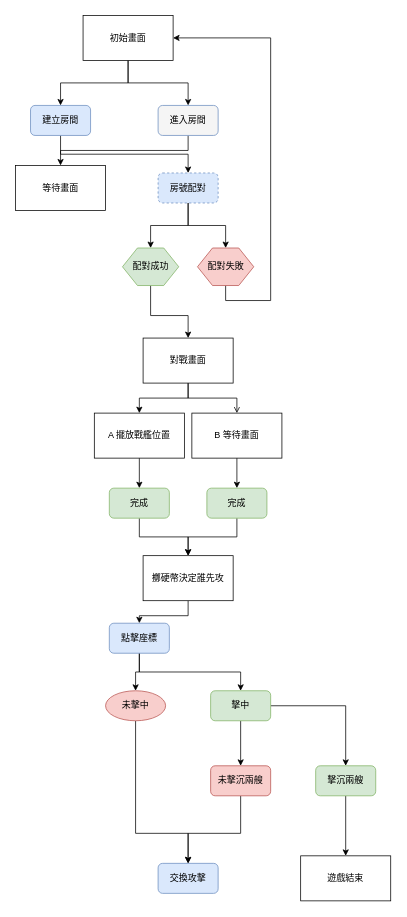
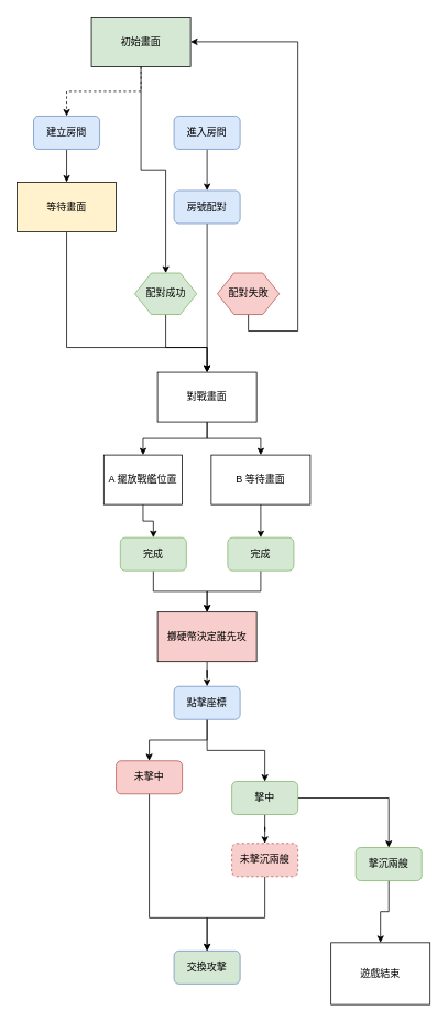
  <mxCell id="0" />
  <mxCell id="1" parent="0" />
- <mxCell id="2" style="edgeStyle=orthogonalEdgeStyle;rounded=0;orthogonalLoop=1;jettySize=auto;html=1;exitX=0.5;exitY=1;exitDx=0;exitDy=0;entryX=0.5;entryY=0;entryDx=0;entryDy=0;" parent="1" source="4" target="6" edge="1"><mxGeometry relative="1" as="geometry" /></mxCell>
- <mxCell id="3" style="edgeStyle=orthogonalEdgeStyle;rounded=0;orthogonalLoop=1;jettySize=auto;html=1;exitX=0.5;exitY=1;exitDx=0;exitDy=0;" parent="1" source="4" target="8" edge="1"><mxGeometry relative="1" as="geometry" /></mxCell>
- <mxCell id="4" value="初始畫面" style="rounded=0;whiteSpace=wrap;html=1;" parent="1" vertex="1"><mxGeometry x="110" y="20" width="120" height="60" as="geometry" /></mxCell>
- <mxCell id="5" style="edgeStyle=orthogonalEdgeStyle;rounded=0;orthogonalLoop=1;jettySize=auto;html=1;exitX=0.5;exitY=1;exitDx=0;exitDy=0;" parent="1" source="6" target="13" edge="1"><mxGeometry relative="1" as="geometry" /></mxCell>
+ <mxCell id="2" style="edgeStyle=orthogonalEdgeStyle;rounded=0;orthogonalLoop=1;jettySize=auto;html=1;exitX=0.5;exitY=1;exitDx=0;exitDy=0;entryX=0.5;entryY=0;entryDx=0;entryDy=0;dashed=1;" parent="1" source="4" target="6" edge="1"><mxGeometry relative="1" as="geometry" /></mxCell>
+ <mxCell id="3" style="edgeStyle=orthogonalEdgeStyle;rounded=0;orthogonalLoop=1;jettySize=auto;html=1;exitX=0.5;exitY=1;exitDx=0;exitDy=0;" parent="1" source="4" target="15" edge="1"><mxGeometry relative="1" as="geometry" /></mxCell>
+ <mxCell id="4" value="初始畫面" style="rounded=0;whiteSpace=wrap;html=1;fillColor=#d5e8d4;" parent="1" vertex="1"><mxGeometry x="110" y="20" width="120" height="60" as="geometry" /></mxCell>
+ <mxCell id="5" style="edgeStyle=orthogonalEdgeStyle;rounded=0;orthogonalLoop=1;jettySize=auto;html=1;exitX=0.5;exitY=1;exitDx=0;exitDy=0;" parent="1" source="6" target="10" edge="1"><mxGeometry relative="1" as="geometry" /></mxCell>
  <mxCell id="6" value="建立房間" style="rounded=1;whiteSpace=wrap;html=1;fillColor=#dae8fc;strokeColor=#6c8ebf;" parent="1" vertex="1"><mxGeometry x="40" y="140" width="80" height="40" as="geometry" /></mxCell>
- <mxCell id="7" style="edgeStyle=orthogonalEdgeStyle;rounded=0;orthogonalLoop=1;jettySize=auto;html=1;exitX=0.5;exitY=1;exitDx=0;exitDy=0;" parent="1" source="8" target="10" edge="1"><mxGeometry relative="1" as="geometry" /></mxCell>
- <mxCell id="8" value="進入房間" style="rounded=1;whiteSpace=wrap;html=1;fillColor=#f5f5f5;strokeColor=#6c8ebf;" parent="1" vertex="1"><mxGeometry x="210" y="140" width="80" height="40" as="geometry" /></mxCell>
- <mxCell id="10" value="等待畫面" style="rounded=0;whiteSpace=wrap;html=1;" parent="1" vertex="1"><mxGeometry x="20" y="220" width="120" height="60" as="geometry" /></mxCell>
- <mxCell id="11" style="edgeStyle=orthogonalEdgeStyle;rounded=0;orthogonalLoop=1;jettySize=auto;html=1;exitX=0.5;exitY=1;exitDx=0;exitDy=0;" parent="1" source="13" target="15" edge="1"><mxGeometry relative="1" as="geometry" /></mxCell>
- <mxCell id="12" style="edgeStyle=orthogonalEdgeStyle;rounded=0;orthogonalLoop=1;jettySize=auto;html=1;exitX=0.5;exitY=1;exitDx=0;exitDy=0;entryX=0.5;entryY=0;entryDx=0;entryDy=0;" parent="1" source="13" target="17" edge="1"><mxGeometry relative="1" as="geometry" /></mxCell>
- <mxCell id="13" value="房號配對" style="rounded=1;whiteSpace=wrap;html=1;fillColor=#dae8fc;strokeColor=#6c8ebf;dashed=1;" parent="1" vertex="1"><mxGeometry x="210" y="230" width="80" height="40" as="geometry" /></mxCell>
+ <mxCell id="7" style="edgeStyle=orthogonalEdgeStyle;rounded=0;orthogonalLoop=1;jettySize=auto;html=1;exitX=0.5;exitY=1;exitDx=0;exitDy=0;entryX=0.5;entryY=0;entryDx=0;entryDy=0;" parent="1" source="8" target="13" edge="1"><mxGeometry relative="1" as="geometry" /></mxCell>
+ <mxCell id="8" value="進入房間" style="rounded=1;whiteSpace=wrap;html=1;fillColor=#dae8fc;strokeColor=#6c8ebf;" parent="1" vertex="1"><mxGeometry x="210" y="140" width="80" height="40" as="geometry" /></mxCell>
+ <mxCell id="9" style="edgeStyle=orthogonalEdgeStyle;rounded=0;orthogonalLoop=1;jettySize=auto;html=1;exitX=0.5;exitY=1;exitDx=0;exitDy=0;entryX=0.5;entryY=0;entryDx=0;entryDy=0;" parent="1" source="10" target="20" edge="1"><mxGeometry relative="1" as="geometry"><Array as="points"><mxPoint x="80" y="420" /><mxPoint x="250" y="420" /></Array></mxGeometry></mxCell>
+ <mxCell id="10" value="等待畫面" style="rounded=0;whiteSpace=wrap;html=1;fillColor=#fff2cc;" parent="1" vertex="1"><mxGeometry x="20" y="220" width="120" height="60" as="geometry" /></mxCell>
+ <mxCell id="11" style="edgeStyle=orthogonalEdgeStyle;rounded=0;orthogonalLoop=1;jettySize=auto;html=1;exitX=0.5;exitY=1;exitDx=0;exitDy=0;" parent="1" source="13" target="20" edge="1"><mxGeometry relative="1" as="geometry" /></mxCell>
+ <mxCell id="13" value="房號配對" style="rounded=1;whiteSpace=wrap;html=1;fillColor=#dae8fc;strokeColor=#6c8ebf;" parent="1" vertex="1"><mxGeometry x="210" y="230" width="80" height="40" as="geometry" /></mxCell>
  <mxCell id="14" style="edgeStyle=orthogonalEdgeStyle;rounded=0;orthogonalLoop=1;jettySize=auto;html=1;exitX=0.5;exitY=1;exitDx=0;exitDy=0;entryX=0.5;entryY=0;entryDx=0;entryDy=0;" parent="1" source="15" target="20" edge="1"><mxGeometry relative="1" as="geometry"><Array as="points"><mxPoint x="200" y="420" /><mxPoint x="250" y="420" /></Array></mxGeometry></mxCell>
  <mxCell id="15" value="配對成功" style="shape=hexagon;perimeter=hexagonPerimeter2;whiteSpace=wrap;html=1;fixedSize=1;fillColor=#d5e8d4;strokeColor=#82b366;" parent="1" vertex="1"><mxGeometry x="162.5" y="330" width="75" height="50" as="geometry" /></mxCell>
  <mxCell id="16" style="edgeStyle=orthogonalEdgeStyle;rounded=0;orthogonalLoop=1;jettySize=auto;html=1;exitX=0.5;exitY=1;exitDx=0;exitDy=0;entryX=1;entryY=0.5;entryDx=0;entryDy=0;" parent="1" source="17" target="4" edge="1"><mxGeometry relative="1" as="geometry"><Array as="points"><mxPoint x="300" y="400" /><mxPoint x="360" y="400" /><mxPoint x="360" y="50" /></Array></mxGeometry></mxCell>
  <mxCell id="17" value="配對失敗" style="shape=hexagon;perimeter=hexagonPerimeter2;whiteSpace=wrap;html=1;fixedSize=1;fillColor=#f8cecc;strokeColor=#b85450;" parent="1" vertex="1"><mxGeometry x="262.5" y="330" width="75" height="50" as="geometry" /></mxCell>
  <mxCell id="18" style="edgeStyle=orthogonalEdgeStyle;rounded=0;orthogonalLoop=1;jettySize=auto;html=1;exitX=0.5;exitY=1;exitDx=0;exitDy=0;" parent="1" source="20" target="22" edge="1"><mxGeometry relative="1" as="geometry" /></mxCell>
- <mxCell id="19" style="edgeStyle=orthogonalEdgeStyle;rounded=0;orthogonalLoop=1;jettySize=auto;html=1;exitX=0.5;exitY=1;exitDx=0;exitDy=0;endArrow=open;" parent="1" source="20" target="26" edge="1"><mxGeometry relative="1" as="geometry" /></mxCell>
+ <mxCell id="19" style="edgeStyle=orthogonalEdgeStyle;rounded=0;orthogonalLoop=1;jettySize=auto;html=1;exitX=0.5;exitY=1;exitDx=0;exitDy=0;" parent="1" source="20" target="26" edge="1"><mxGeometry relative="1" as="geometry" /></mxCell>
  <mxCell id="20" value="對戰畫面" style="rounded=0;whiteSpace=wrap;html=1;" parent="1" vertex="1"><mxGeometry x="190" y="450" width="120" height="60" as="geometry" /></mxCell>
  <mxCell id="21" style="edgeStyle=orthogonalEdgeStyle;rounded=0;orthogonalLoop=1;jettySize=auto;html=1;exitX=0.5;exitY=1;exitDx=0;exitDy=0;entryX=0.5;entryY=0;entryDx=0;entryDy=0;" parent="1" source="22" target="24" edge="1"><mxGeometry relative="1" as="geometry" /></mxCell>
- <mxCell id="22" value="A 擺放戰艦位置" style="rounded=0;whiteSpace=wrap;html=1;" parent="1" vertex="1"><mxGeometry x="125" y="550" width="120" height="60" as="geometry" /></mxCell>
+ <mxCell id="22" value="A 擺放戰艦位置" style="rounded=0;whiteSpace=wrap;html=1;" parent="1" vertex="1"><mxGeometry x="125" y="550" width="95" height="60" as="geometry" /></mxCell>
  <mxCell id="23" style="edgeStyle=orthogonalEdgeStyle;rounded=0;orthogonalLoop=1;jettySize=auto;html=1;exitX=0.5;exitY=1;exitDx=0;exitDy=0;" parent="1" source="24" target="30" edge="1"><mxGeometry relative="1" as="geometry" /></mxCell>
  <mxCell id="24" value="完成" style="rounded=1;whiteSpace=wrap;html=1;fillColor=#d5e8d4;strokeColor=#82b366;" parent="1" vertex="1"><mxGeometry x="145" y="650" width="80" height="40" as="geometry" /></mxCell>
  <mxCell id="25" style="edgeStyle=orthogonalEdgeStyle;rounded=0;orthogonalLoop=1;jettySize=auto;html=1;exitX=0.5;exitY=1;exitDx=0;exitDy=0;entryX=0.5;entryY=0;entryDx=0;entryDy=0;" parent="1" source="26" target="28" edge="1"><mxGeometry relative="1" as="geometry" /></mxCell>
  <mxCell id="26" value="B 等待畫面" style="rounded=0;whiteSpace=wrap;html=1;" parent="1" vertex="1"><mxGeometry x="255" y="550" width="120" height="60" as="geometry" /></mxCell>
  <mxCell id="27" style="edgeStyle=orthogonalEdgeStyle;rounded=0;orthogonalLoop=1;jettySize=auto;html=1;exitX=0.5;exitY=1;exitDx=0;exitDy=0;" parent="1" source="28" target="30" edge="1"><mxGeometry relative="1" as="geometry" /></mxCell>
  <mxCell id="28" value="完成" style="rounded=1;whiteSpace=wrap;html=1;fillColor=#d5e8d4;strokeColor=#82b366;" parent="1" vertex="1"><mxGeometry x="275" y="650" width="80" height="40" as="geometry" /></mxCell>
  <mxCell id="29" style="edgeStyle=orthogonalEdgeStyle;rounded=0;orthogonalLoop=1;jettySize=auto;html=1;exitX=0.5;exitY=1;exitDx=0;exitDy=0;" parent="1" source="30" target="33" edge="1"><mxGeometry relative="1" as="geometry" /></mxCell>
- <mxCell id="30" value="擲硬幣決定誰先攻" style="rounded=0;whiteSpace=wrap;html=1;" parent="1" vertex="1"><mxGeometry x="190" y="740" width="120" height="60" as="geometry" /></mxCell>
+ <mxCell id="30" value="擲硬幣決定誰先攻" style="rounded=0;whiteSpace=wrap;html=1;fillColor=#f8cecc;" parent="1" vertex="1"><mxGeometry x="190" y="740" width="120" height="60" as="geometry" /></mxCell>
  <mxCell id="31" style="edgeStyle=orthogonalEdgeStyle;rounded=0;orthogonalLoop=1;jettySize=auto;html=1;exitX=0.5;exitY=1;exitDx=0;exitDy=0;" parent="1" source="33" target="36" edge="1"><mxGeometry relative="1" as="geometry" /></mxCell>
  <mxCell id="32" style="edgeStyle=orthogonalEdgeStyle;rounded=0;orthogonalLoop=1;jettySize=auto;html=1;exitX=0.5;exitY=1;exitDx=0;exitDy=0;" parent="1" source="33" target="38" edge="1"><mxGeometry relative="1" as="geometry" /></mxCell>
- <mxCell id="33" value="點擊座標" style="rounded=1;whiteSpace=wrap;html=1;fillColor=#dae8fc;strokeColor=#6c8ebf;" parent="1" vertex="1"><mxGeometry x="145" y="830" width="80" height="40" as="geometry" /></mxCell>
+ <mxCell id="33" value="點擊座標" style="rounded=1;whiteSpace=wrap;html=1;fillColor=#dae8fc;strokeColor=#6c8ebf;" parent="1" vertex="1"><mxGeometry x="210" y="830" width="80" height="40" as="geometry" /></mxCell>
  <mxCell id="34" style="edgeStyle=orthogonalEdgeStyle;rounded=0;orthogonalLoop=1;jettySize=auto;html=1;exitX=0.5;exitY=1;exitDx=0;exitDy=0;" parent="1" source="36" target="43" edge="1"><mxGeometry relative="1" as="geometry" /></mxCell>
  <mxCell id="35" style="edgeStyle=orthogonalEdgeStyle;rounded=0;orthogonalLoop=1;jettySize=auto;html=1;exitX=1;exitY=0.5;exitDx=0;exitDy=0;entryX=0.5;entryY=0;entryDx=0;entryDy=0;" parent="1" source="36" target="41" edge="1"><mxGeometry relative="1" as="geometry" /></mxCell>
- <mxCell id="36" value="擊中" style="rounded=1;whiteSpace=wrap;html=1;fillColor=#d5e8d4;strokeColor=#82b366;" parent="1" vertex="1"><mxGeometry x="280" y="920" width="80" height="40" as="geometry" /></mxCell>
+ <mxCell id="36" value="擊中" style="rounded=1;whiteSpace=wrap;html=1;fillColor=#d5e8d4;strokeColor=#82b366;" parent="1" vertex="1"><mxGeometry x="280" y="945" width="80" height="40" as="geometry" /></mxCell>
  <mxCell id="37" style="edgeStyle=orthogonalEdgeStyle;rounded=0;orthogonalLoop=1;jettySize=auto;html=1;exitX=0.5;exitY=1;exitDx=0;exitDy=0;" parent="1" source="38" target="39" edge="1"><mxGeometry relative="1" as="geometry"><Array as="points"><mxPoint x="180" y="1110" /><mxPoint x="250" y="1110" /></Array></mxGeometry></mxCell>
- <mxCell id="38" value="未擊中" style="ellipse;whiteSpace=wrap;html=1;fillColor=#f8cecc;strokeColor=#b85450;" parent="1" vertex="1"><mxGeometry x="140" y="920" width="80" height="40" as="geometry" /></mxCell>
- <mxCell id="39" value="交換攻擊" style="rounded=1;whiteSpace=wrap;html=1;fillColor=#dae8fc;strokeColor=#6c8ebf;" parent="1" vertex="1"><mxGeometry x="210" y="1150" width="80" height="40" as="geometry" /></mxCell>
+ <mxCell id="38" value="未擊中" style="rounded=1;whiteSpace=wrap;html=1;fillColor=#f8cecc;strokeColor=#b85450;" parent="1" vertex="1"><mxGeometry x="140" y="920" width="80" height="40" as="geometry" /></mxCell>
+ <mxCell id="39" value="交換攻擊" style="rounded=1;whiteSpace=wrap;html=1;fillColor=#d5e8d4;strokeColor=#6c8ebf;" parent="1" vertex="1"><mxGeometry x="210" y="1150" width="80" height="40" as="geometry" /></mxCell>
  <mxCell id="40" style="edgeStyle=orthogonalEdgeStyle;rounded=0;orthogonalLoop=1;jettySize=auto;html=1;exitX=0.5;exitY=1;exitDx=0;exitDy=0;" parent="1" source="41" target="44" edge="1"><mxGeometry relative="1" as="geometry" /></mxCell>
- <mxCell id="41" value="擊沉兩艘" style="rounded=1;whiteSpace=wrap;html=1;fillColor=#d5e8d4;strokeColor=#82b366;" parent="1" vertex="1"><mxGeometry x="420" y="1020" width="80" height="40" as="geometry" /></mxCell>
+ <mxCell id="41" value="擊沉兩艘" style="rounded=1;whiteSpace=wrap;html=1;fillColor=#d5e8d4;strokeColor=#82b366;" parent="1" vertex="1"><mxGeometry x="430" y="1025" width="80" height="40" as="geometry" /></mxCell>
  <mxCell id="42" style="edgeStyle=orthogonalEdgeStyle;rounded=0;orthogonalLoop=1;jettySize=auto;html=1;exitX=0.5;exitY=1;exitDx=0;exitDy=0;entryX=0.5;entryY=0;entryDx=0;entryDy=0;" parent="1" source="43" target="39" edge="1"><mxGeometry relative="1" as="geometry"><Array as="points"><mxPoint x="320" y="1110" /><mxPoint x="250" y="1110" /></Array></mxGeometry></mxCell>
- <mxCell id="43" value="未擊沉兩艘" style="rounded=1;whiteSpace=wrap;html=1;fillColor=#f8cecc;strokeColor=#b85450;" parent="1" vertex="1"><mxGeometry x="280" y="1020" width="80" height="40" as="geometry" /></mxCell>
- <mxCell id="44" value="遊戲結束" style="rounded=0;whiteSpace=wrap;html=1;" parent="1" vertex="1"><mxGeometry x="400" y="1140" width="120" height="60" as="geometry" /></mxCell>
+ <mxCell id="43" value="未擊沉兩艘" style="rounded=1;whiteSpace=wrap;html=1;fillColor=#f8cecc;strokeColor=#b85450;dashed=1;" parent="1" vertex="1"><mxGeometry x="280" y="1020" width="80" height="40" as="geometry" /></mxCell>
+ <mxCell id="44" value="遊戲結束" style="rounded=0;whiteSpace=wrap;html=1;" parent="1" vertex="1"><mxGeometry x="400" y="1140" width="120" height="75" as="geometry" /></mxCell>
